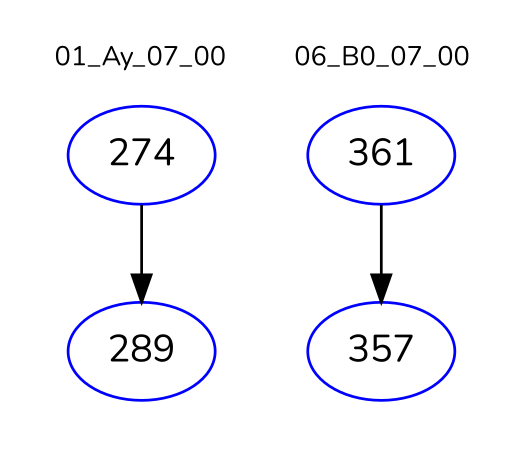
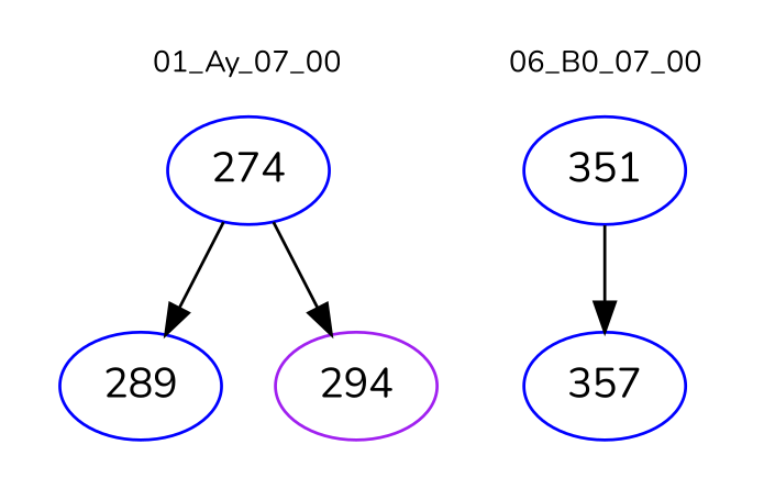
  digraph {
    fontname=Nunito
    node [color=blue fontname=Nunito]
    edge [color=black fontname=Nunito]
    n1 [label=274]
    n2 [label=289]
-   n4 [label=361]
+   n3 [color=purple label=294]
+   n4 [label=351]
    n5 [label=357]
    subgraph cluster_1 {
      color=white
      fontsize=10
      label="01_Ay_07_00"
      n1
      n2
+     n3
    }
    subgraph cluster_2 {
      color=white
      fontsize=10
      label="06_B0_07_00"
      n4
      n5
    }
    n1 -> n2
+   n1 -> n3
    n4 -> n5
  }
